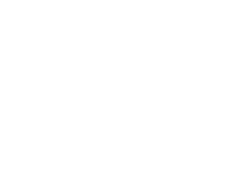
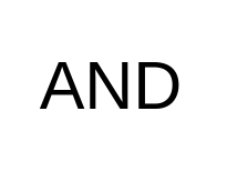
  <mxCell id="0" />
  <mxCell id="1" parent="0" />
+ <mxCell id="2" value="&lt;div style=&quot;font-size: 24.4px&quot;&gt;&lt;font style=&quot;font-size: 24.4px&quot;&gt;AND&lt;/font&gt;&lt;/div&gt;" style="text;html=1;strokeColor=none;fillColor=none;align=center;verticalAlign=middle;whiteSpace=wrap;rounded=0;" vertex="1" parent="1"><mxGeometry x="20" y="20" width="40" height="20" as="geometry" /></mxCell>
